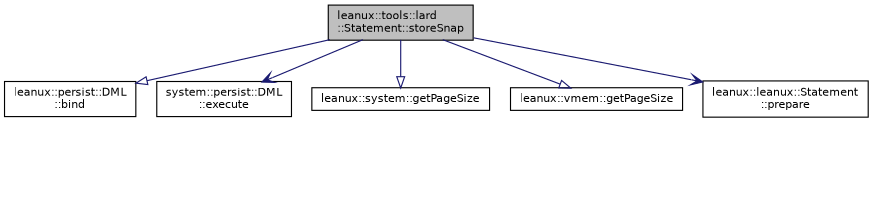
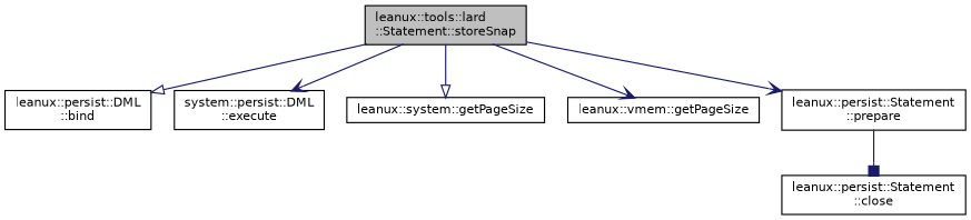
  digraph {
    rankdir=TB
    node [color=black fontname=Helvetica fontsize=10 shape=record]
    edge [arrowhead=onormal color=midnightblue fontname=Helvetica fontsize=10 labelfontname=Helvetica labelfontsize=10 style=solid]
    n1 [fillcolor=grey75 fontcolor=black height=0.2 label="leanux::tools::lard\l::Statement::storeSnap" style=filled width=0.4]
    n2 [height=0.2 label="leanux::persist::DML\l::bind" width=0.4]
    n3 [height=0.2 label="system::persist::DML\l::execute" width=0.4]
    n4 [height=0.2 label="leanux::system::getPageSize" width=0.4]
    n5 [height=0.2 label="leanux::vmem::getPageSize" width=0.4]
-   n6 [height=0.2 label="leanux::leanux::Statement\l::prepare" width=0.4]
+   n6 [height=0.2 label="leanux::persist::Statement\l::prepare" width=0.4]
+   n7 [height=0.2 label="leanux::persist::Statement\l::close" width=0.4]
    n1 -> n2
    n1 -> n3 [arrowhead=vee]
    n1 -> n4
-   n1 -> n5
+   n1 -> n5 [arrowhead=vee]
    n1 -> n6 [arrowhead=vee]
+   n6 -> n7 [arrowhead=box]
  }
